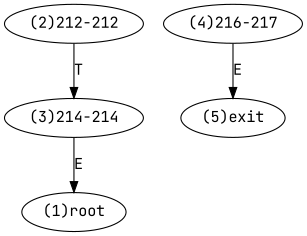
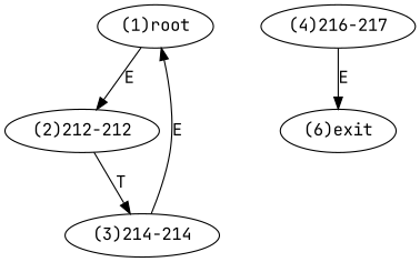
  digraph {
    fontname="JetBrains Mono"
    node [fontname="JetBrains Mono"]
    edge [fontname="JetBrains Mono"]
    n1 [label="(1)root"]
    n2 [label="(2)212-212"]
    n3 [label="(3)214-214"]
    n4 [label="(4)216-217"]
-   n5 [label="(5)exit"]
+   n5 [label="(6)exit"]
+   n1 -> n2 [label=E]
    n2 -> n3 [label=T]
    n3 -> n1 [label=E]
    n4 -> n5 [label=E]
  }
